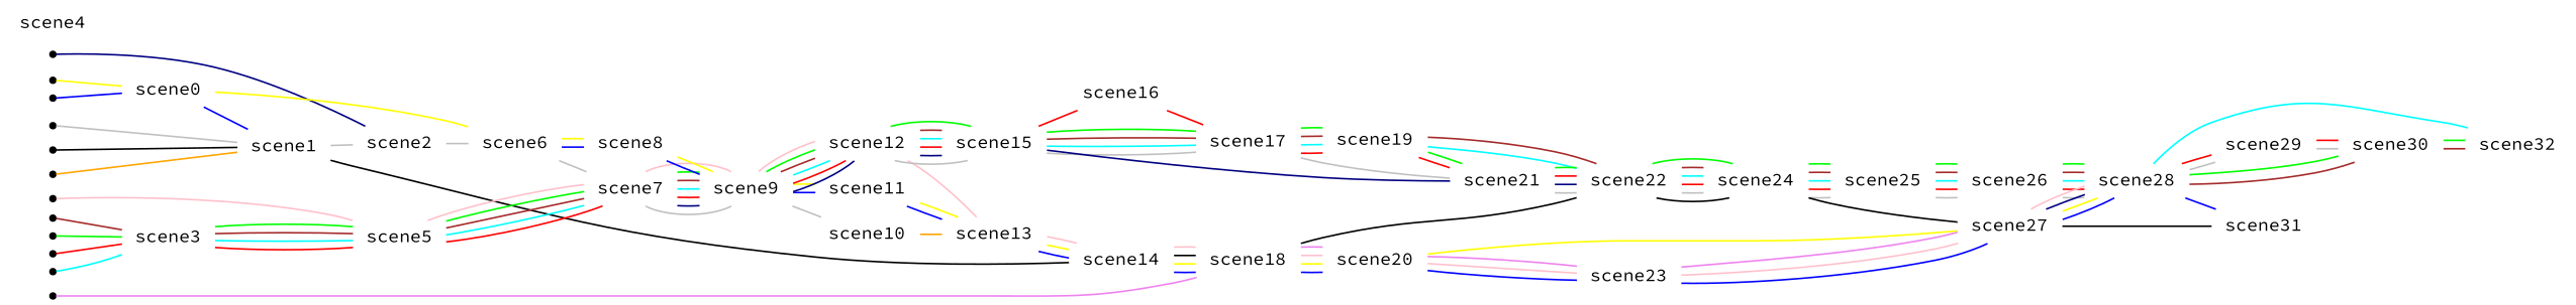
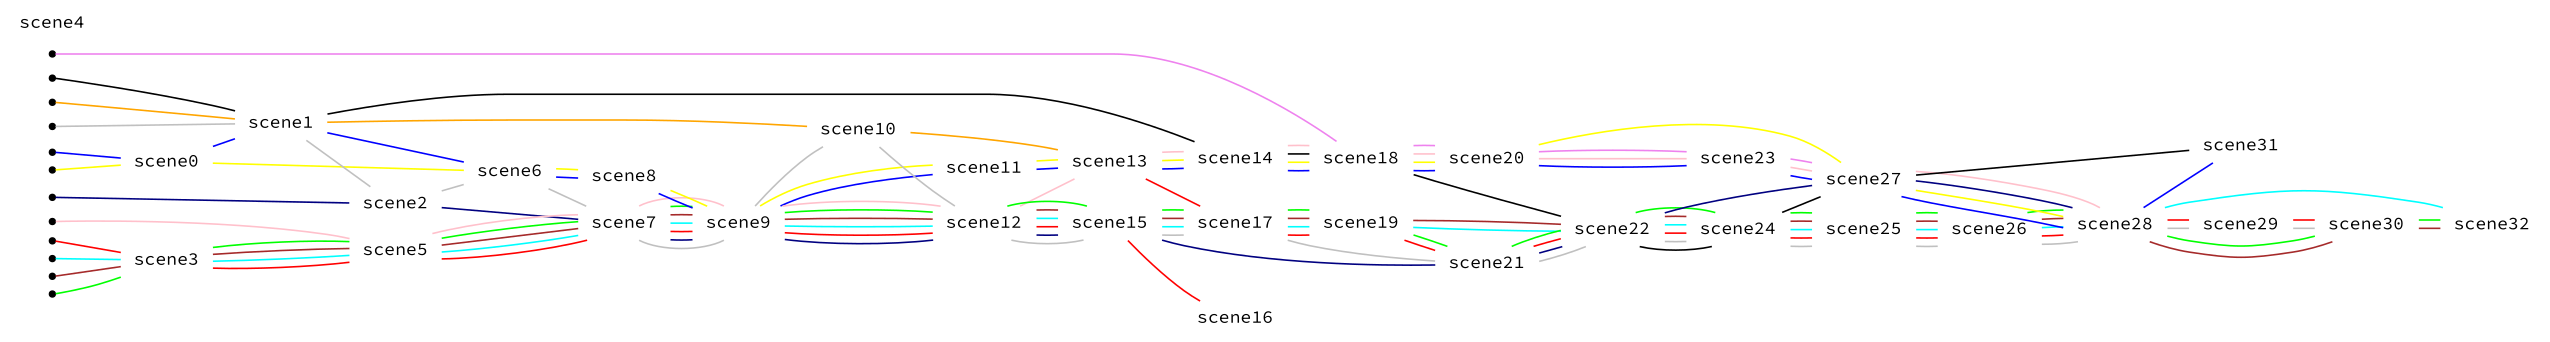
  digraph {
    fontname="Source Code Pro"
    nodesep=0.1
    rankdir=LR
    ranksep=0.2
    node [fontname="Source Code Pro" fontsize=11 shape=plaintext]
    edge [arrowhead=none color=gray fontname="Source Code Pro"]
    character0 [height=0.05 shape=point width=0.05]
    character2 [height=0.05 shape=point width=0.05]
    character16 [height=0.05 shape=point width=0.05]
    character17 [height=0.05 shape=point width=0.05]
    character1 [height=0.05 shape=point width=0.05]
    character8 [height=0.05 shape=point width=0.05]
    character4 [height=0.05 shape=point width=0.05]
    character5 [height=0.05 shape=point width=0.05]
    character6 [height=0.05 shape=point width=0.05]
    character7 [height=0.05 shape=point width=0.05]
    character3 [height=0.05 shape=point width=0.05]
    character25 [height=0.05 shape=point width=0.05]
    scene0 [height=0.29444 width=0.63787]
    scene1 [height=0.29444 width=0.63787]
    scene2 [height=0.29444 width=0.63787]
    scene3 [height=0.29444 width=0.63787]
    scene4 [height=0.29444 width=0.63787]
    scene5 [height=0.29444 width=0.63787]
    scene6 [height=0.29444 width=0.63787]
    scene7 [height=0.29444 width=0.63787]
    scene8 [height=0.29444 width=0.63787]
    scene9 [height=0.29444 width=0.63787]
    scene10 [height=0.29444 width=0.71426]
    scene11 [height=0.29444 width=0.71426]
    scene12 [height=0.29444 width=0.71426]
    scene13 [height=0.29444 width=0.71426]
    scene14 [height=0.29444 width=0.71426]
    scene15 [height=0.29444 width=0.71426]
    scene16 [height=0.29444 width=0.71426]
    scene17 [height=0.29444 width=0.71426]
    scene18 [height=0.29444 width=0.71426]
    scene19 [height=0.29444 width=0.71426]
    scene20 [height=0.29444 width=0.71426]
    scene21 [height=0.29444 width=0.71426]
    scene22 [height=0.29444 width=0.71426]
    scene23 [height=0.29444 width=0.71426]
    scene24 [height=0.29444 width=0.71426]
    scene25 [height=0.29444 width=0.71426]
    scene26 [height=0.29444 width=0.71426]
    scene27 [height=0.29444 width=0.71426]
    scene28 [height=0.29444 width=0.71426]
    scene29 [height=0.29444 width=0.71426]
    scene30 [height=0.29444 width=0.71426]
    scene31 [height=0.29444 width=0.71426]
    scene32 [height=0.29444 width=0.71426]
    subgraph sub_1 {
      rank=same
      character0
      character2
      character16
      character17
      character1
      character8
      character4
      character5
      character6
      character7
      character3
      character25
    }
    subgraph sub_2 {
      scene0
      scene1
      scene2
      scene3
      scene4
      scene5
      scene6
      scene7
      scene8
      scene9
      scene10
      scene11
      scene12
      scene13
      scene14
      scene15
      scene16
      scene17
      scene18
      scene19
      scene20
      scene21
      scene22
      scene23
      scene24
      scene25
      scene26
      scene27
      scene28
      scene29
      scene30
      scene31
      scene32
    }
    subgraph sub_3 {
      character0
      scene0
      scene1
      scene6
      scene8
      scene9
      scene11
      scene13
      scene14
      scene18
      scene20
      scene23
      scene27
      scene28
      scene31
    }
    subgraph sub_4 {
      character2
      scene0
      scene6
      scene8
      scene9
      scene11
      scene13
      scene14
      scene18
      scene20
      scene27
      scene28
    }
    subgraph sub_5 {
      character16
      scene1
      scene14
      scene18
      scene22
      scene24
      scene27
      scene31
    }
    subgraph sub_6 {
      character17
      scene1
      scene10
      scene11
    }
    subgraph sub_7 {
      character1
      scene1
      scene2
      scene6
      scene7
      scene9
      scene10
      scene12
      scene15
      scene17
      scene21
      scene22
      scene24
      scene25
      scene26
      scene28
      scene29
      scene30
    }
    subgraph sub_8 {
      character8
      scene2
      scene7
      scene9
      scene12
      scene15
      scene21
      scene22
      scene27
      scene28
    }
    subgraph sub_9 {
      character4
      scene3
      scene5
      scene7
      scene9
      scene12
      scene15
      scene16
      scene17
      scene19
      scene21
      scene22
      scene24
      scene25
      scene26
      scene28
      scene29
      scene30
    }
    subgraph sub_10 {
      character5
      scene3
      scene5
      scene7
      scene9
      scene12
      scene15
      scene17
      scene19
      scene22
      scene24
      scene25
      scene26
      scene28
      scene32
    }
    subgraph sub_11 {
      character6
      scene3
      scene5
      scene7
      scene9
      scene12
      scene15
      scene17
      scene19
      scene22
      scene24
      scene25
      scene26
      scene28
      scene30
      scene32
    }
    subgraph sub_12 {
      character7
      scene3
      scene5
      scene7
      scene9
      scene12
      scene15
      scene17
      scene19
      scene21
      scene22
      scene24
      scene25
      scene26
      scene28
      scene30
      scene32
    }
    subgraph sub_13 {
      character3
      scene5
      scene7
      scene9
      scene12
      scene13
      scene14
      scene18
      scene20
      scene23
      scene27
      scene28
    }
    subgraph sub_14 {
      character25
      scene18
      scene20
      scene23
      scene27
    }
    character0 -> scene0 [color=blue]
    character2 -> scene0 [color=yellow]
    character16 -> scene1 [color=black]
    character17 -> scene1 [color=orange]
    character1 -> scene1
    character8 -> scene2 [color=navy]
    character4 -> scene3 [color=red]
    character5 -> scene3 [color=cyan]
    character6 -> scene3 [color=brown]
    character7 -> scene3 [color=green]
    character3 -> scene5 [color=pink]
    character25 -> scene18 [color=violet]
    scene0 -> scene1 [color=blue]
    scene0 -> scene6 [color=yellow]
    scene1 -> scene2
+   scene1 -> scene6 [color=blue]
+   scene1 -> scene10 [color=orange]
    scene1 -> scene14 [color=black]
    scene2 -> scene6
+   scene2 -> scene7 [color=navy]
    scene3 -> scene5 [color=red]
    scene3 -> scene5 [color=cyan]
    scene3 -> scene5 [color=brown]
    scene3 -> scene5 [color=green]
    scene5 -> scene7 [color=red]
    scene5 -> scene7 [color=cyan]
    scene5 -> scene7 [color=brown]
    scene5 -> scene7 [color=green]
    scene5 -> scene7 [color=pink]
    scene6 -> scene7
    scene6 -> scene8 [color=blue]
    scene6 -> scene8 [color=yellow]
    scene7 -> scene9
    scene7 -> scene9 [color=navy]
    scene7 -> scene9 [color=red]
    scene7 -> scene9 [color=cyan]
    scene7 -> scene9 [color=brown]
    scene7 -> scene9 [color=green]
    scene7 -> scene9 [color=pink]
    scene8 -> scene9 [color=blue]
    scene8 -> scene9 [color=yellow]
    scene9 -> scene10
    scene9 -> scene11 [color=blue]
    scene9 -> scene11 [color=yellow]
    scene9 -> scene12 [color=navy]
    scene9 -> scene12 [color=red]
    scene9 -> scene12 [color=cyan]
    scene9 -> scene12 [color=brown]
    scene9 -> scene12 [color=green]
    scene9 -> scene12 [color=pink]
+   scene10 -> scene12
    scene10 -> scene13 [color=orange]
    scene11 -> scene13 [color=blue]
    scene11 -> scene13 [color=yellow]
    scene12 -> scene13 [color=pink]
    scene12 -> scene15
    scene12 -> scene15 [color=navy]
    scene12 -> scene15 [color=red]
    scene12 -> scene15 [color=cyan]
    scene12 -> scene15 [color=brown]
    scene12 -> scene15 [color=green]
    scene13 -> scene14 [color=blue]
    scene13 -> scene14 [color=yellow]
    scene13 -> scene14 [color=pink]
    scene14 -> scene18 [color=blue]
    scene14 -> scene18 [color=yellow]
    scene14 -> scene18 [color=black]
    scene14 -> scene18 [color=pink]
    scene15 -> scene16 [color=red]
    scene15 -> scene17
    scene15 -> scene17 [color=cyan]
    scene15 -> scene17 [color=brown]
    scene15 -> scene17 [color=green]
    scene15 -> scene21 [color=navy]
-   scene16 -> scene17 [color=red]
+   scene13 -> scene17 [color=red]
    scene17 -> scene19 [color=red]
    scene17 -> scene19 [color=cyan]
    scene17 -> scene19 [color=brown]
    scene17 -> scene19 [color=green]
    scene17 -> scene21
    scene18 -> scene20 [color=blue]
    scene18 -> scene20 [color=yellow]
    scene18 -> scene20 [color=pink]
    scene18 -> scene20 [color=violet]
    scene18 -> scene22 [color=black]
    scene19 -> scene21 [color=red]
    scene19 -> scene21 [color=green]
    scene19 -> scene22 [color=cyan]
    scene19 -> scene22 [color=brown]
    scene20 -> scene23 [color=blue]
    scene20 -> scene23 [color=pink]
    scene20 -> scene23 [color=violet]
    scene20 -> scene27 [color=yellow]
    scene21 -> scene22
    scene21 -> scene22 [color=navy]
    scene21 -> scene22 [color=red]
    scene21 -> scene22 [color=green]
    scene22 -> scene24 [color=black]
    scene22 -> scene24
    scene22 -> scene24 [color=red]
    scene22 -> scene24 [color=cyan]
    scene22 -> scene24 [color=brown]
    scene22 -> scene24 [color=green]
+   scene22 -> scene27 [color=navy]
    scene23 -> scene27 [color=blue]
    scene23 -> scene27 [color=pink]
    scene23 -> scene27 [color=violet]
    scene24 -> scene25
    scene24 -> scene25 [color=red]
    scene24 -> scene25 [color=cyan]
    scene24 -> scene25 [color=brown]
    scene24 -> scene25 [color=green]
    scene24 -> scene27 [color=black]
    scene25 -> scene26
    scene25 -> scene26 [color=red]
    scene25 -> scene26 [color=cyan]
    scene25 -> scene26 [color=brown]
    scene25 -> scene26 [color=green]
    scene26 -> scene28
    scene26 -> scene28 [color=red]
    scene26 -> scene28 [color=cyan]
    scene26 -> scene28 [color=brown]
    scene26 -> scene28 [color=green]
    scene27 -> scene28 [color=blue]
    scene27 -> scene28 [color=yellow]
    scene27 -> scene28 [color=navy]
    scene27 -> scene28 [color=pink]
    scene27 -> scene31 [color=black]
    scene28 -> scene29
    scene28 -> scene29 [color=red]
    scene28 -> scene30 [color=brown]
    scene28 -> scene30 [color=green]
    scene28 -> scene31 [color=blue]
    scene28 -> scene32 [color=cyan]
    scene29 -> scene30
    scene29 -> scene30 [color=red]
    scene30 -> scene32 [color=brown]
    scene30 -> scene32 [color=green]
  }
